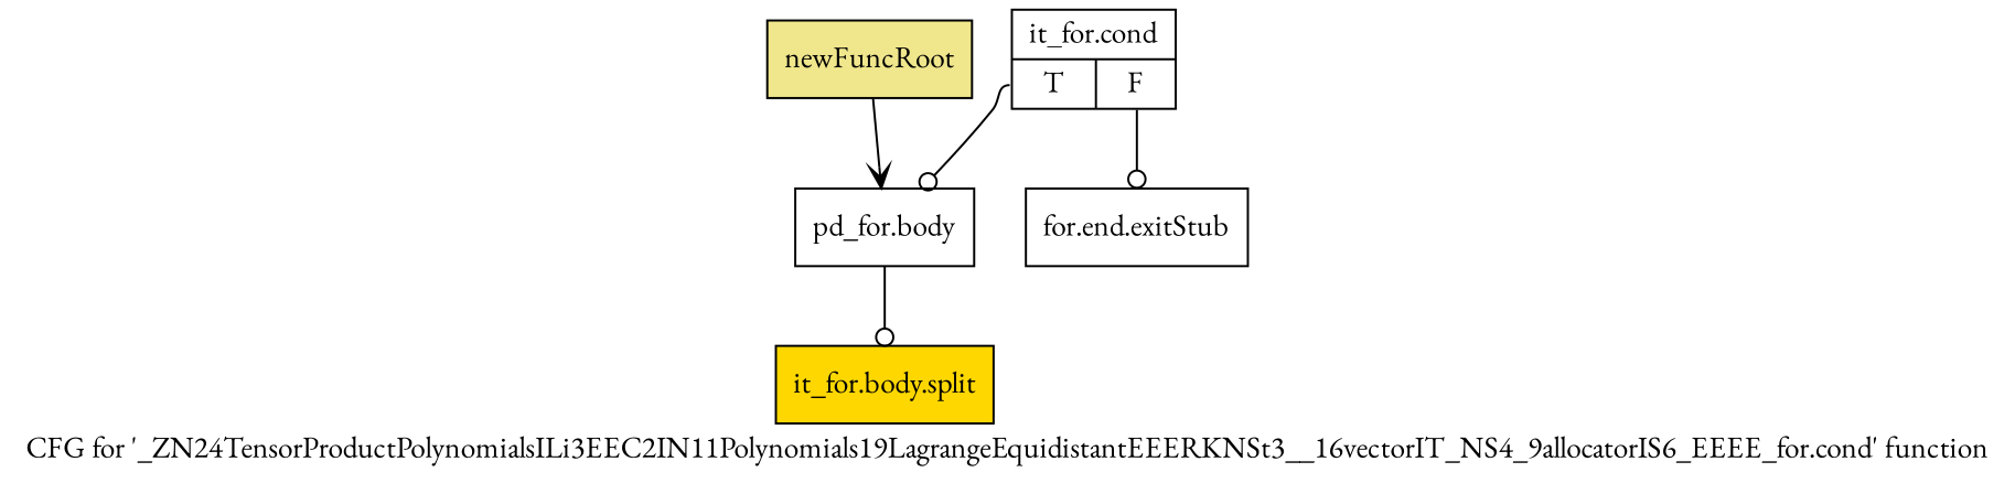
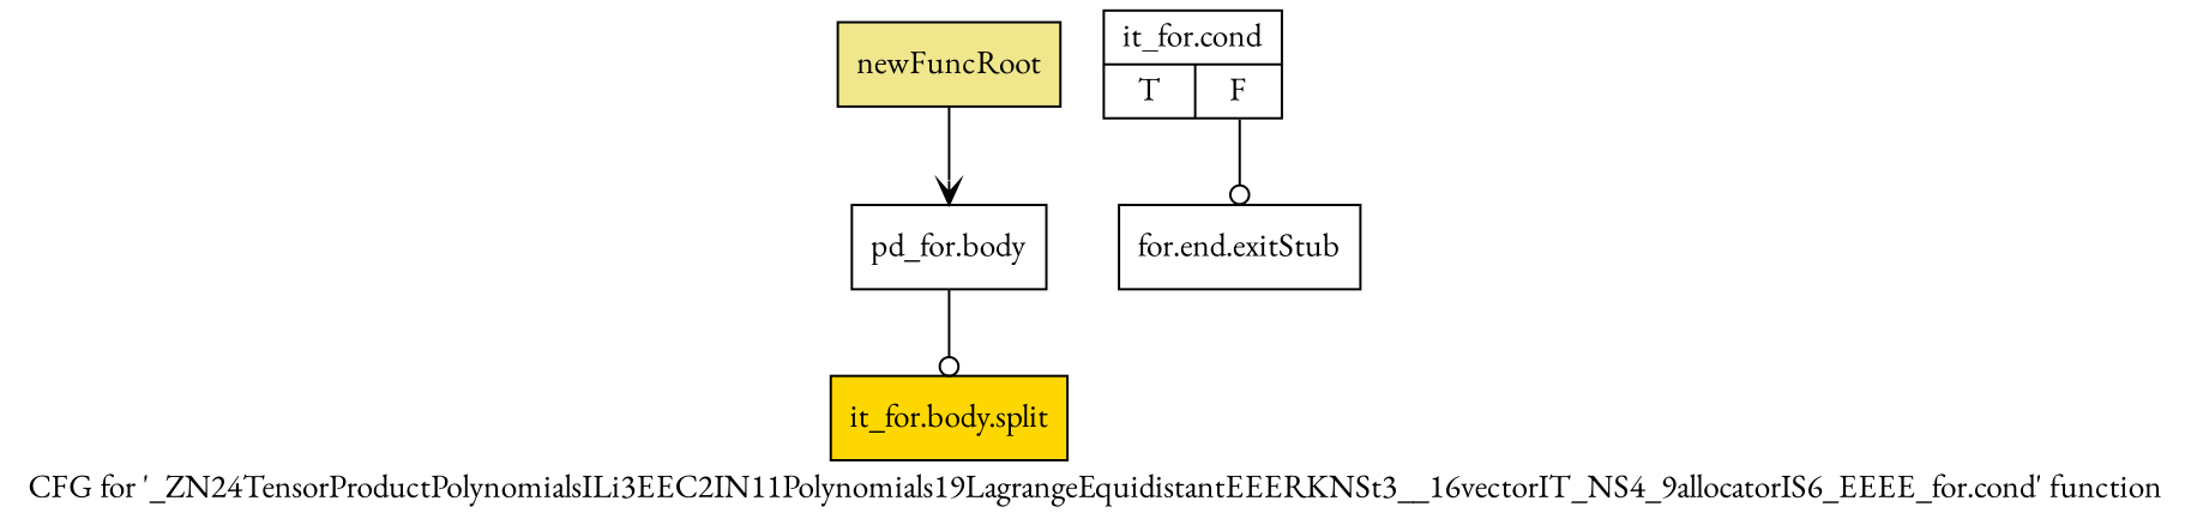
  digraph {
    fontname="EB Garamond"
    label="CFG for '_ZN24TensorProductPolynomialsILi3EEC2IN11Polynomials19LagrangeEquidistantEEERKNSt3__16vectorIT_NS4_9allocatorIS6_EEEE_for.cond' function"
    node [fillcolor=white fontname="EB Garamond" shape=record style=filled]
    edge [arrowhead=odot fontname="EB Garamond"]
    n1 [fillcolor=khaki label="{newFuncRoot}"]
    n2 [label="{pd_for.body}"]
    n3 [label="{it_for.cond|{<s0>T|<s1>F}}"]
    n4 [label="{for.end.exitStub}"]
    n5 [fillcolor=gold label="{it_for.body.split}"]
    n1 -> n2 [arrowhead=vee]
    n2 -> n5
-   n3 -> n2 [tailport=s0]
    n3 -> n4 [tailport=s1]
  }
